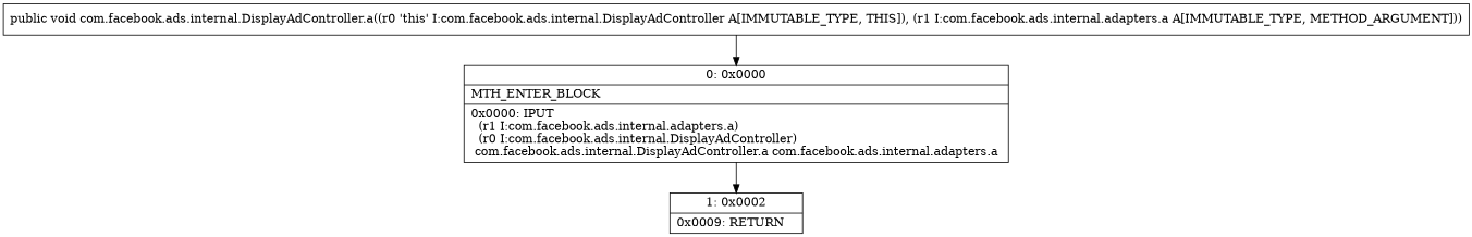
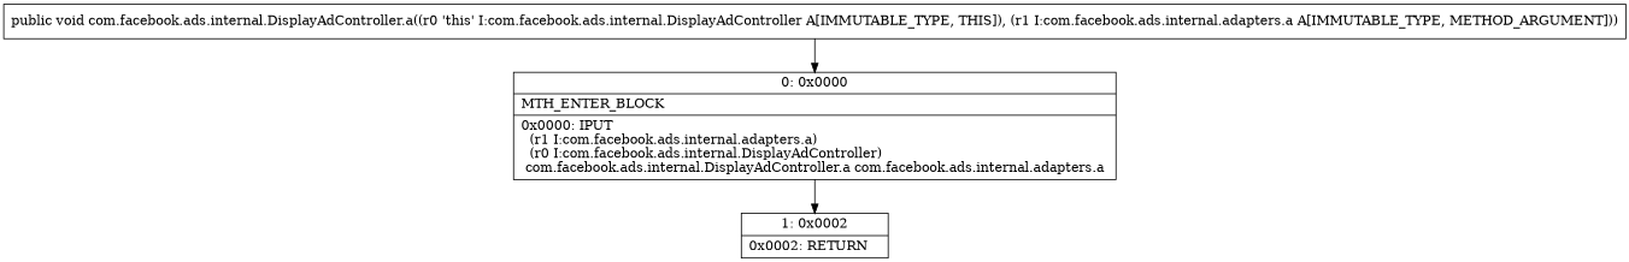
  digraph {
    node [shape=record]
    n1 [label="{0\:\ 0x0000|MTH_ENTER_BLOCK\l|0x0000: IPUT  \l  (r1 I:com.facebook.ads.internal.adapters.a)\l  (r0 I:com.facebook.ads.internal.DisplayAdController)\l com.facebook.ads.internal.DisplayAdController.a com.facebook.ads.internal.adapters.a \l}"]
-   n2 [label="{1\:\ 0x0002|0x0009: RETURN   \l}"]
+   n2 [label="{1\:\ 0x0002|0x0002: RETURN   \l}"]
    n3 [label="{public void com.facebook.ads.internal.DisplayAdController.a((r0 'this' I:com.facebook.ads.internal.DisplayAdController A[IMMUTABLE_TYPE, THIS]), (r1 I:com.facebook.ads.internal.adapters.a A[IMMUTABLE_TYPE, METHOD_ARGUMENT])) }"]
    n1 -> n2
    n3 -> n1
  }
